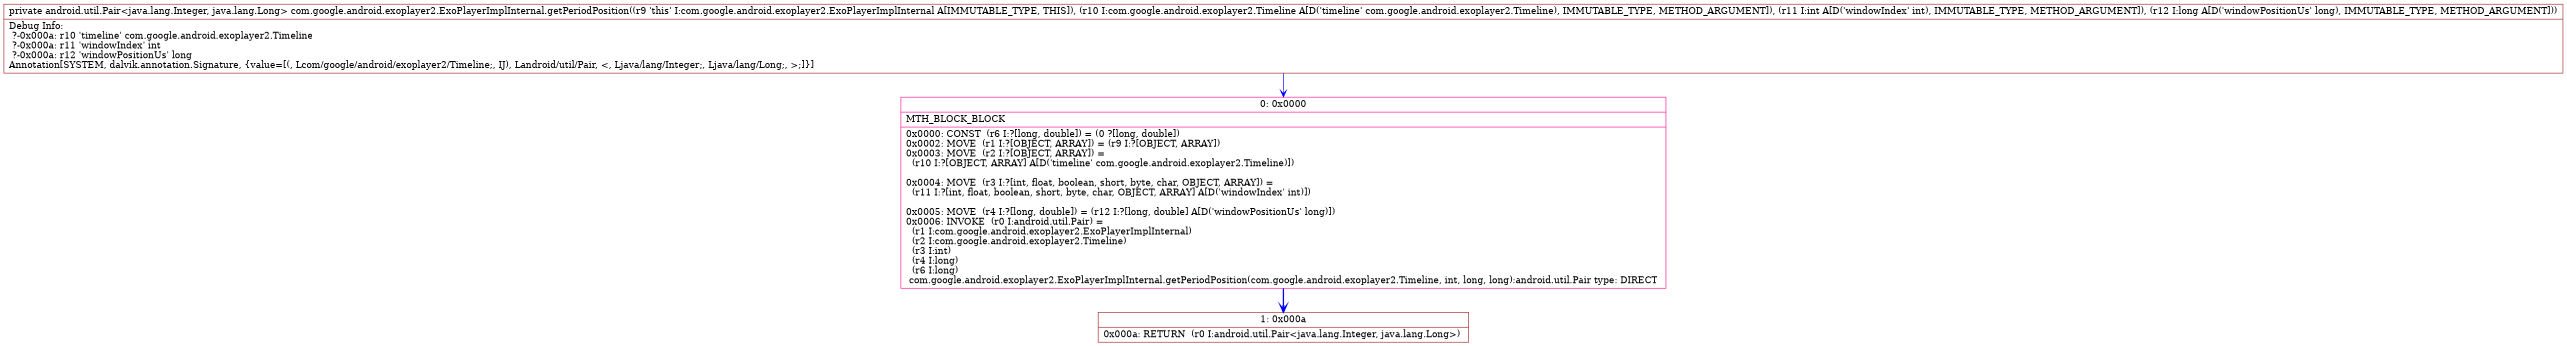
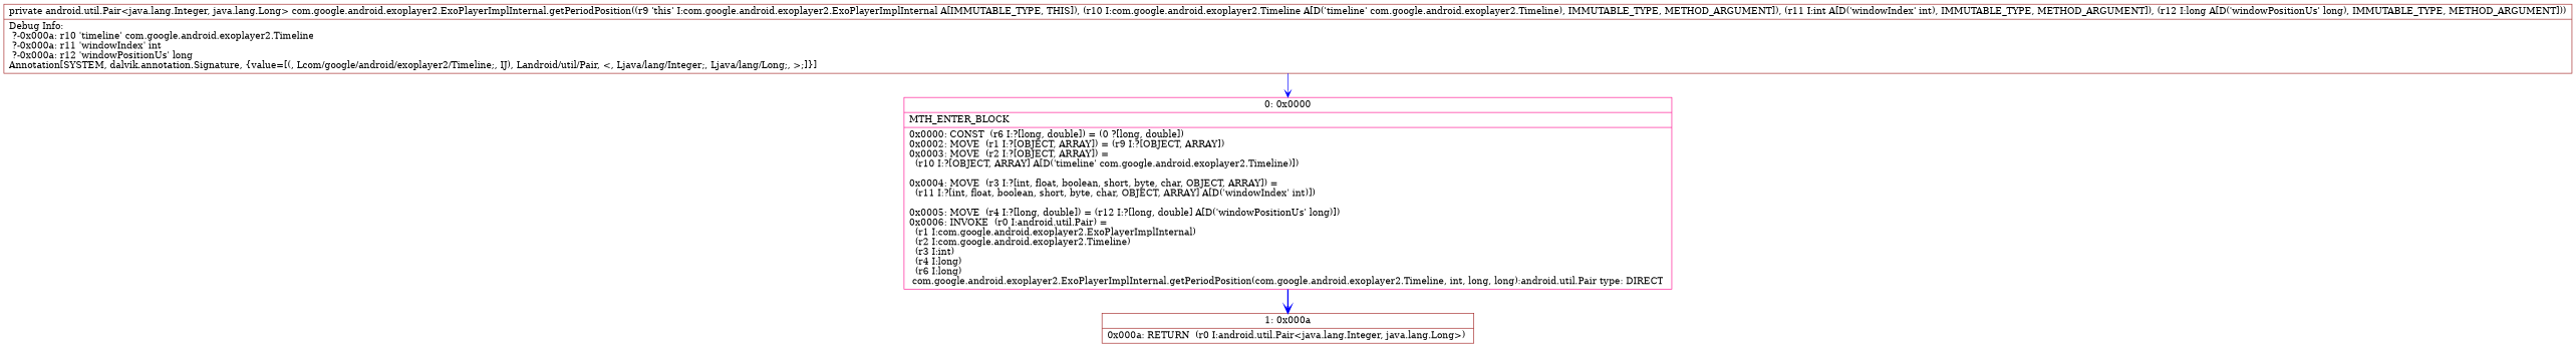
  digraph {
    node [shape=record color=brown]
    edge [color=blue arrowhead=vee]
-   n1 [label="{0\:\ 0x0000|MTH_BLOCK_BLOCK\l|0x0000: CONST  (r6 I:?[long, double]) = (0 ?[long, double]) \l0x0002: MOVE  (r1 I:?[OBJECT, ARRAY]) = (r9 I:?[OBJECT, ARRAY]) \l0x0003: MOVE  (r2 I:?[OBJECT, ARRAY]) = \l  (r10 I:?[OBJECT, ARRAY] A[D('timeline' com.google.android.exoplayer2.Timeline)])\l \l0x0004: MOVE  (r3 I:?[int, float, boolean, short, byte, char, OBJECT, ARRAY]) = \l  (r11 I:?[int, float, boolean, short, byte, char, OBJECT, ARRAY] A[D('windowIndex' int)])\l \l0x0005: MOVE  (r4 I:?[long, double]) = (r12 I:?[long, double] A[D('windowPositionUs' long)]) \l0x0006: INVOKE  (r0 I:android.util.Pair) = \l  (r1 I:com.google.android.exoplayer2.ExoPlayerImplInternal)\l  (r2 I:com.google.android.exoplayer2.Timeline)\l  (r3 I:int)\l  (r4 I:long)\l  (r6 I:long)\l com.google.android.exoplayer2.ExoPlayerImplInternal.getPeriodPosition(com.google.android.exoplayer2.Timeline, int, long, long):android.util.Pair type: DIRECT \l}" color=deeppink]
+   n1 [label="{0\:\ 0x0000|MTH_ENTER_BLOCK\l|0x0000: CONST  (r6 I:?[long, double]) = (0 ?[long, double]) \l0x0002: MOVE  (r1 I:?[OBJECT, ARRAY]) = (r9 I:?[OBJECT, ARRAY]) \l0x0003: MOVE  (r2 I:?[OBJECT, ARRAY]) = \l  (r10 I:?[OBJECT, ARRAY] A[D('timeline' com.google.android.exoplayer2.Timeline)])\l \l0x0004: MOVE  (r3 I:?[int, float, boolean, short, byte, char, OBJECT, ARRAY]) = \l  (r11 I:?[int, float, boolean, short, byte, char, OBJECT, ARRAY] A[D('windowIndex' int)])\l \l0x0005: MOVE  (r4 I:?[long, double]) = (r12 I:?[long, double] A[D('windowPositionUs' long)]) \l0x0006: INVOKE  (r0 I:android.util.Pair) = \l  (r1 I:com.google.android.exoplayer2.ExoPlayerImplInternal)\l  (r2 I:com.google.android.exoplayer2.Timeline)\l  (r3 I:int)\l  (r4 I:long)\l  (r6 I:long)\l com.google.android.exoplayer2.ExoPlayerImplInternal.getPeriodPosition(com.google.android.exoplayer2.Timeline, int, long, long):android.util.Pair type: DIRECT \l}" color=deeppink]
    n2 [label="{1\:\ 0x000a|0x000a: RETURN  (r0 I:android.util.Pair\<java.lang.Integer, java.lang.Long\>) \l}"]
    n3 [label="{private android.util.Pair\<java.lang.Integer, java.lang.Long\> com.google.android.exoplayer2.ExoPlayerImplInternal.getPeriodPosition((r9 'this' I:com.google.android.exoplayer2.ExoPlayerImplInternal A[IMMUTABLE_TYPE, THIS]), (r10 I:com.google.android.exoplayer2.Timeline A[D('timeline' com.google.android.exoplayer2.Timeline), IMMUTABLE_TYPE, METHOD_ARGUMENT]), (r11 I:int A[D('windowIndex' int), IMMUTABLE_TYPE, METHOD_ARGUMENT]), (r12 I:long A[D('windowPositionUs' long), IMMUTABLE_TYPE, METHOD_ARGUMENT]))  | Debug Info:\l  ?\-0x000a: r10 'timeline' com.google.android.exoplayer2.Timeline\l  ?\-0x000a: r11 'windowIndex' int\l  ?\-0x000a: r12 'windowPositionUs' long\lAnnotation[SYSTEM, dalvik.annotation.Signature, \{value=[(, Lcom\/google\/android\/exoplayer2\/Timeline;, IJ), Landroid\/util\/Pair, \<, Ljava\/lang\/Integer;, Ljava\/lang\/Long;, \>;]\}]\l}"]
    n1 -> n2 [style=bold]
    n3 -> n1 [style=solid]
  }
